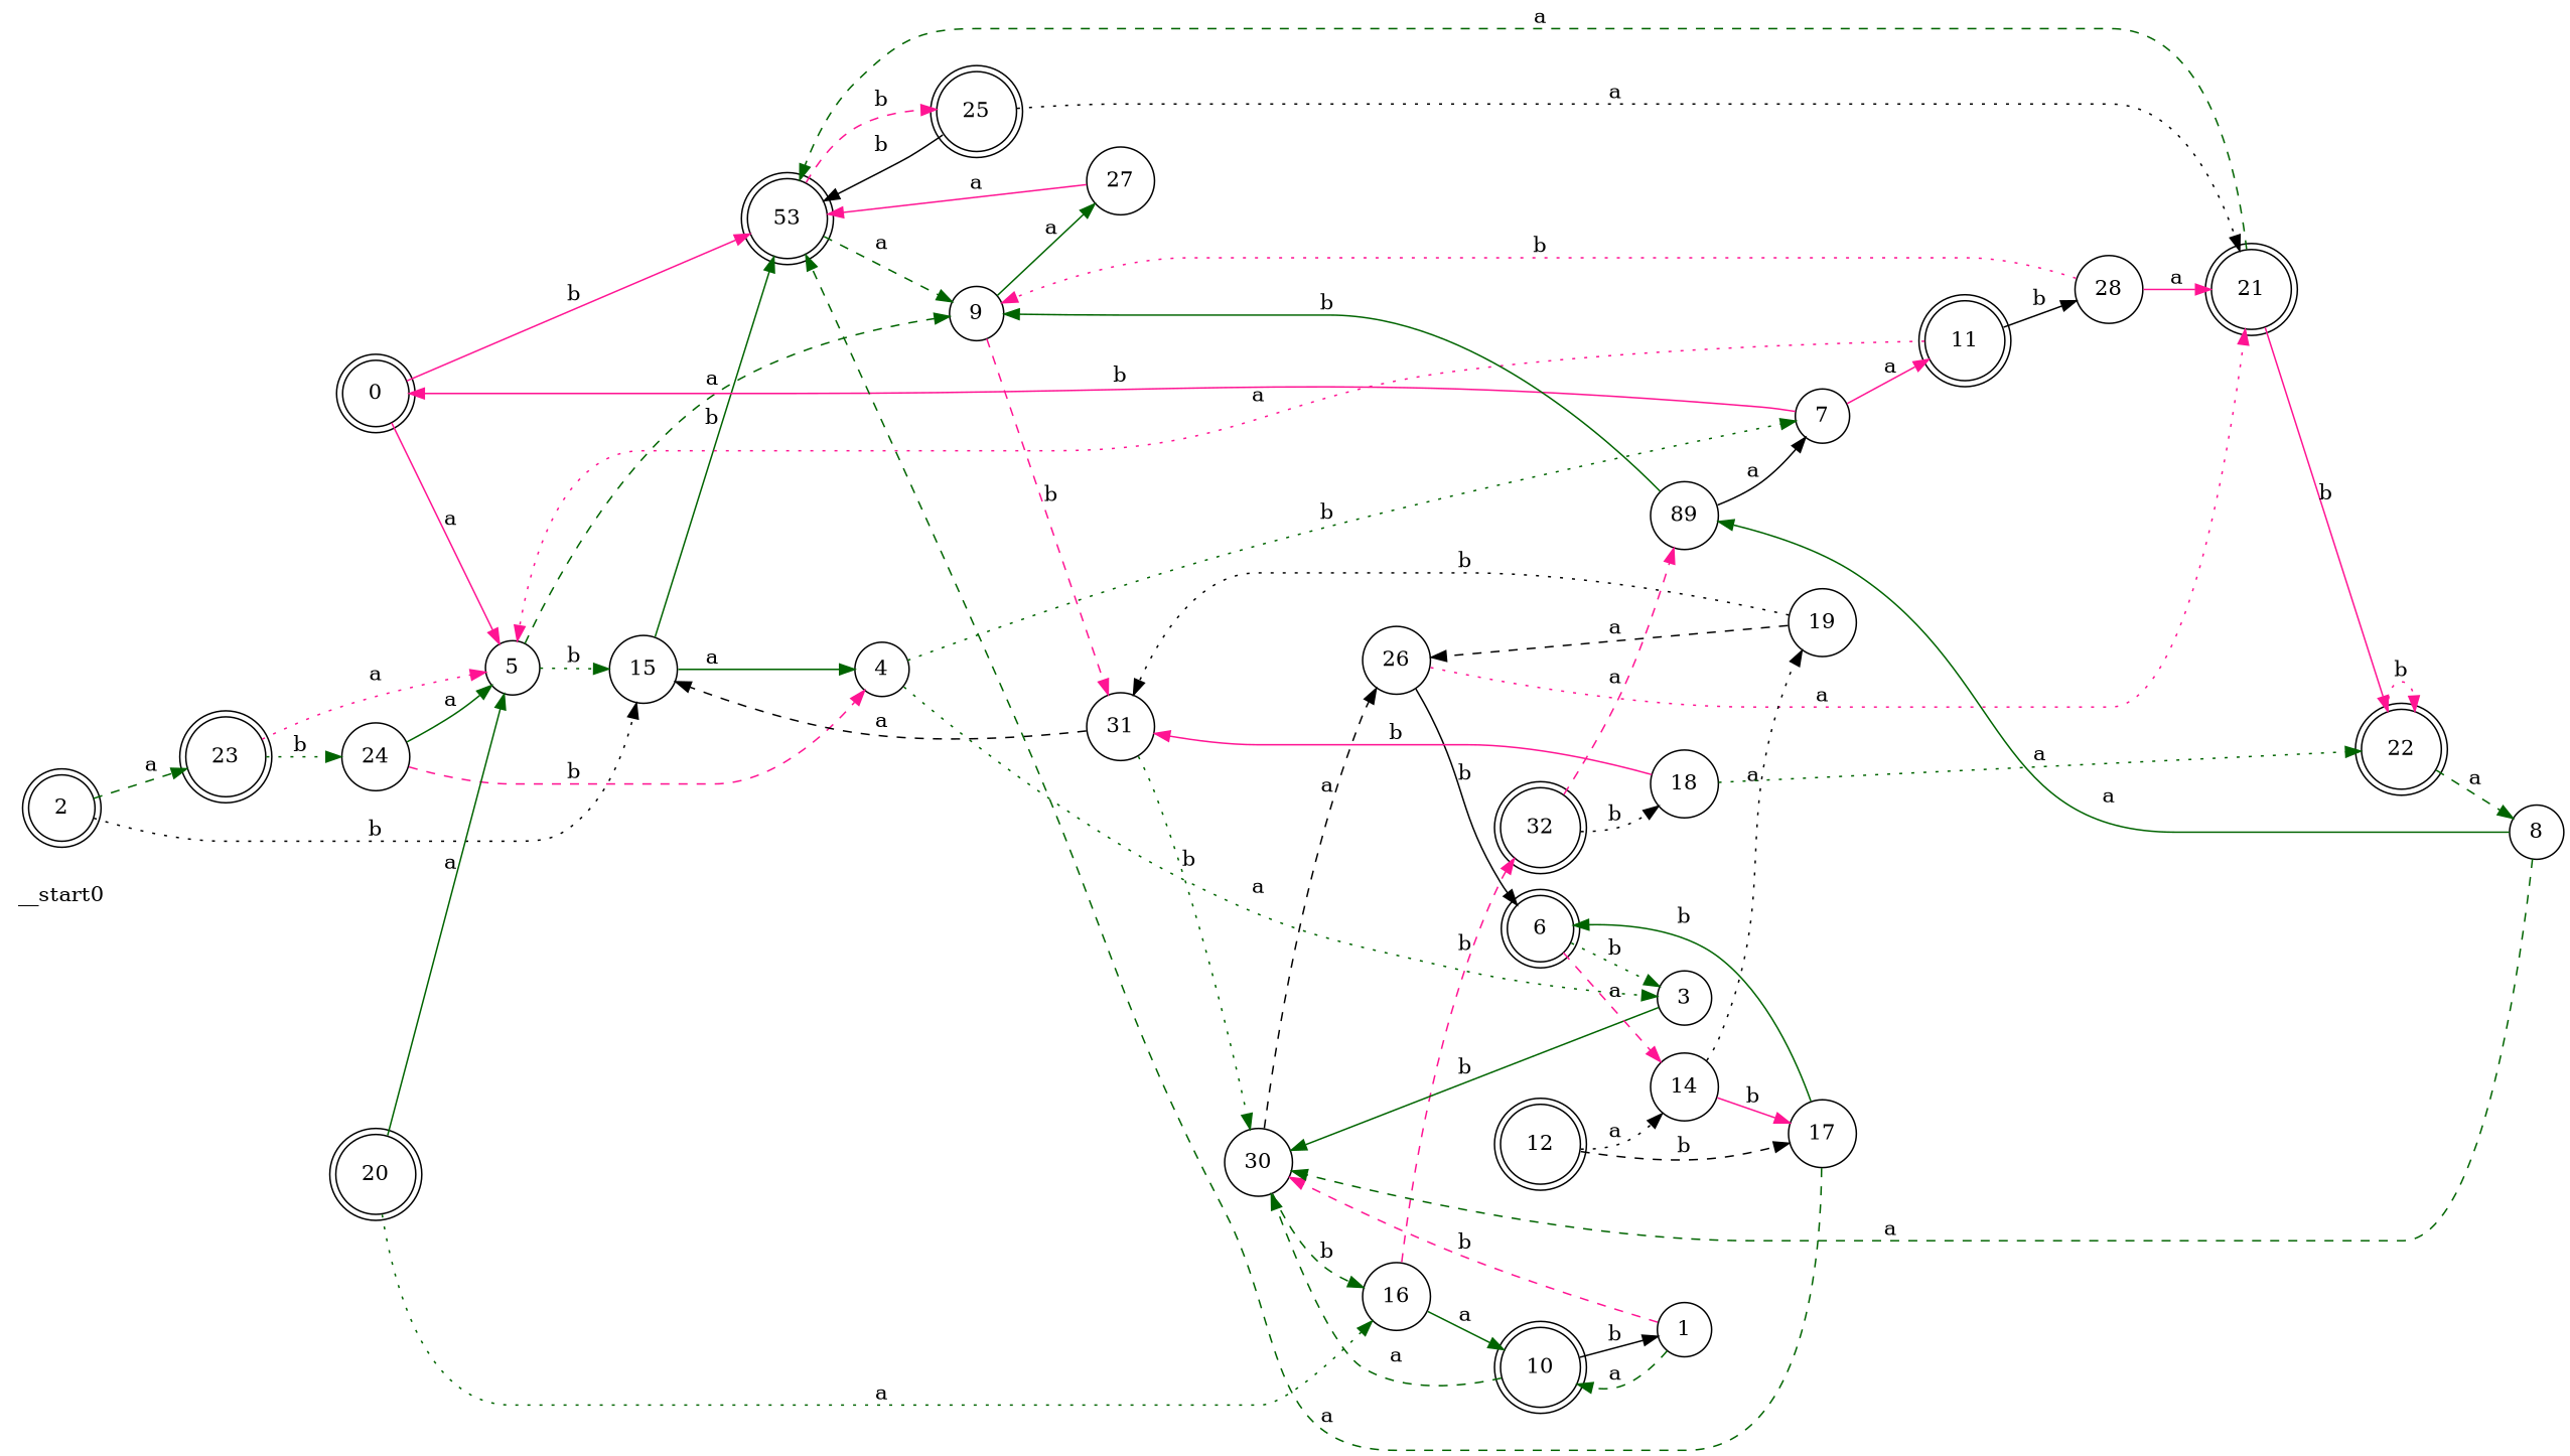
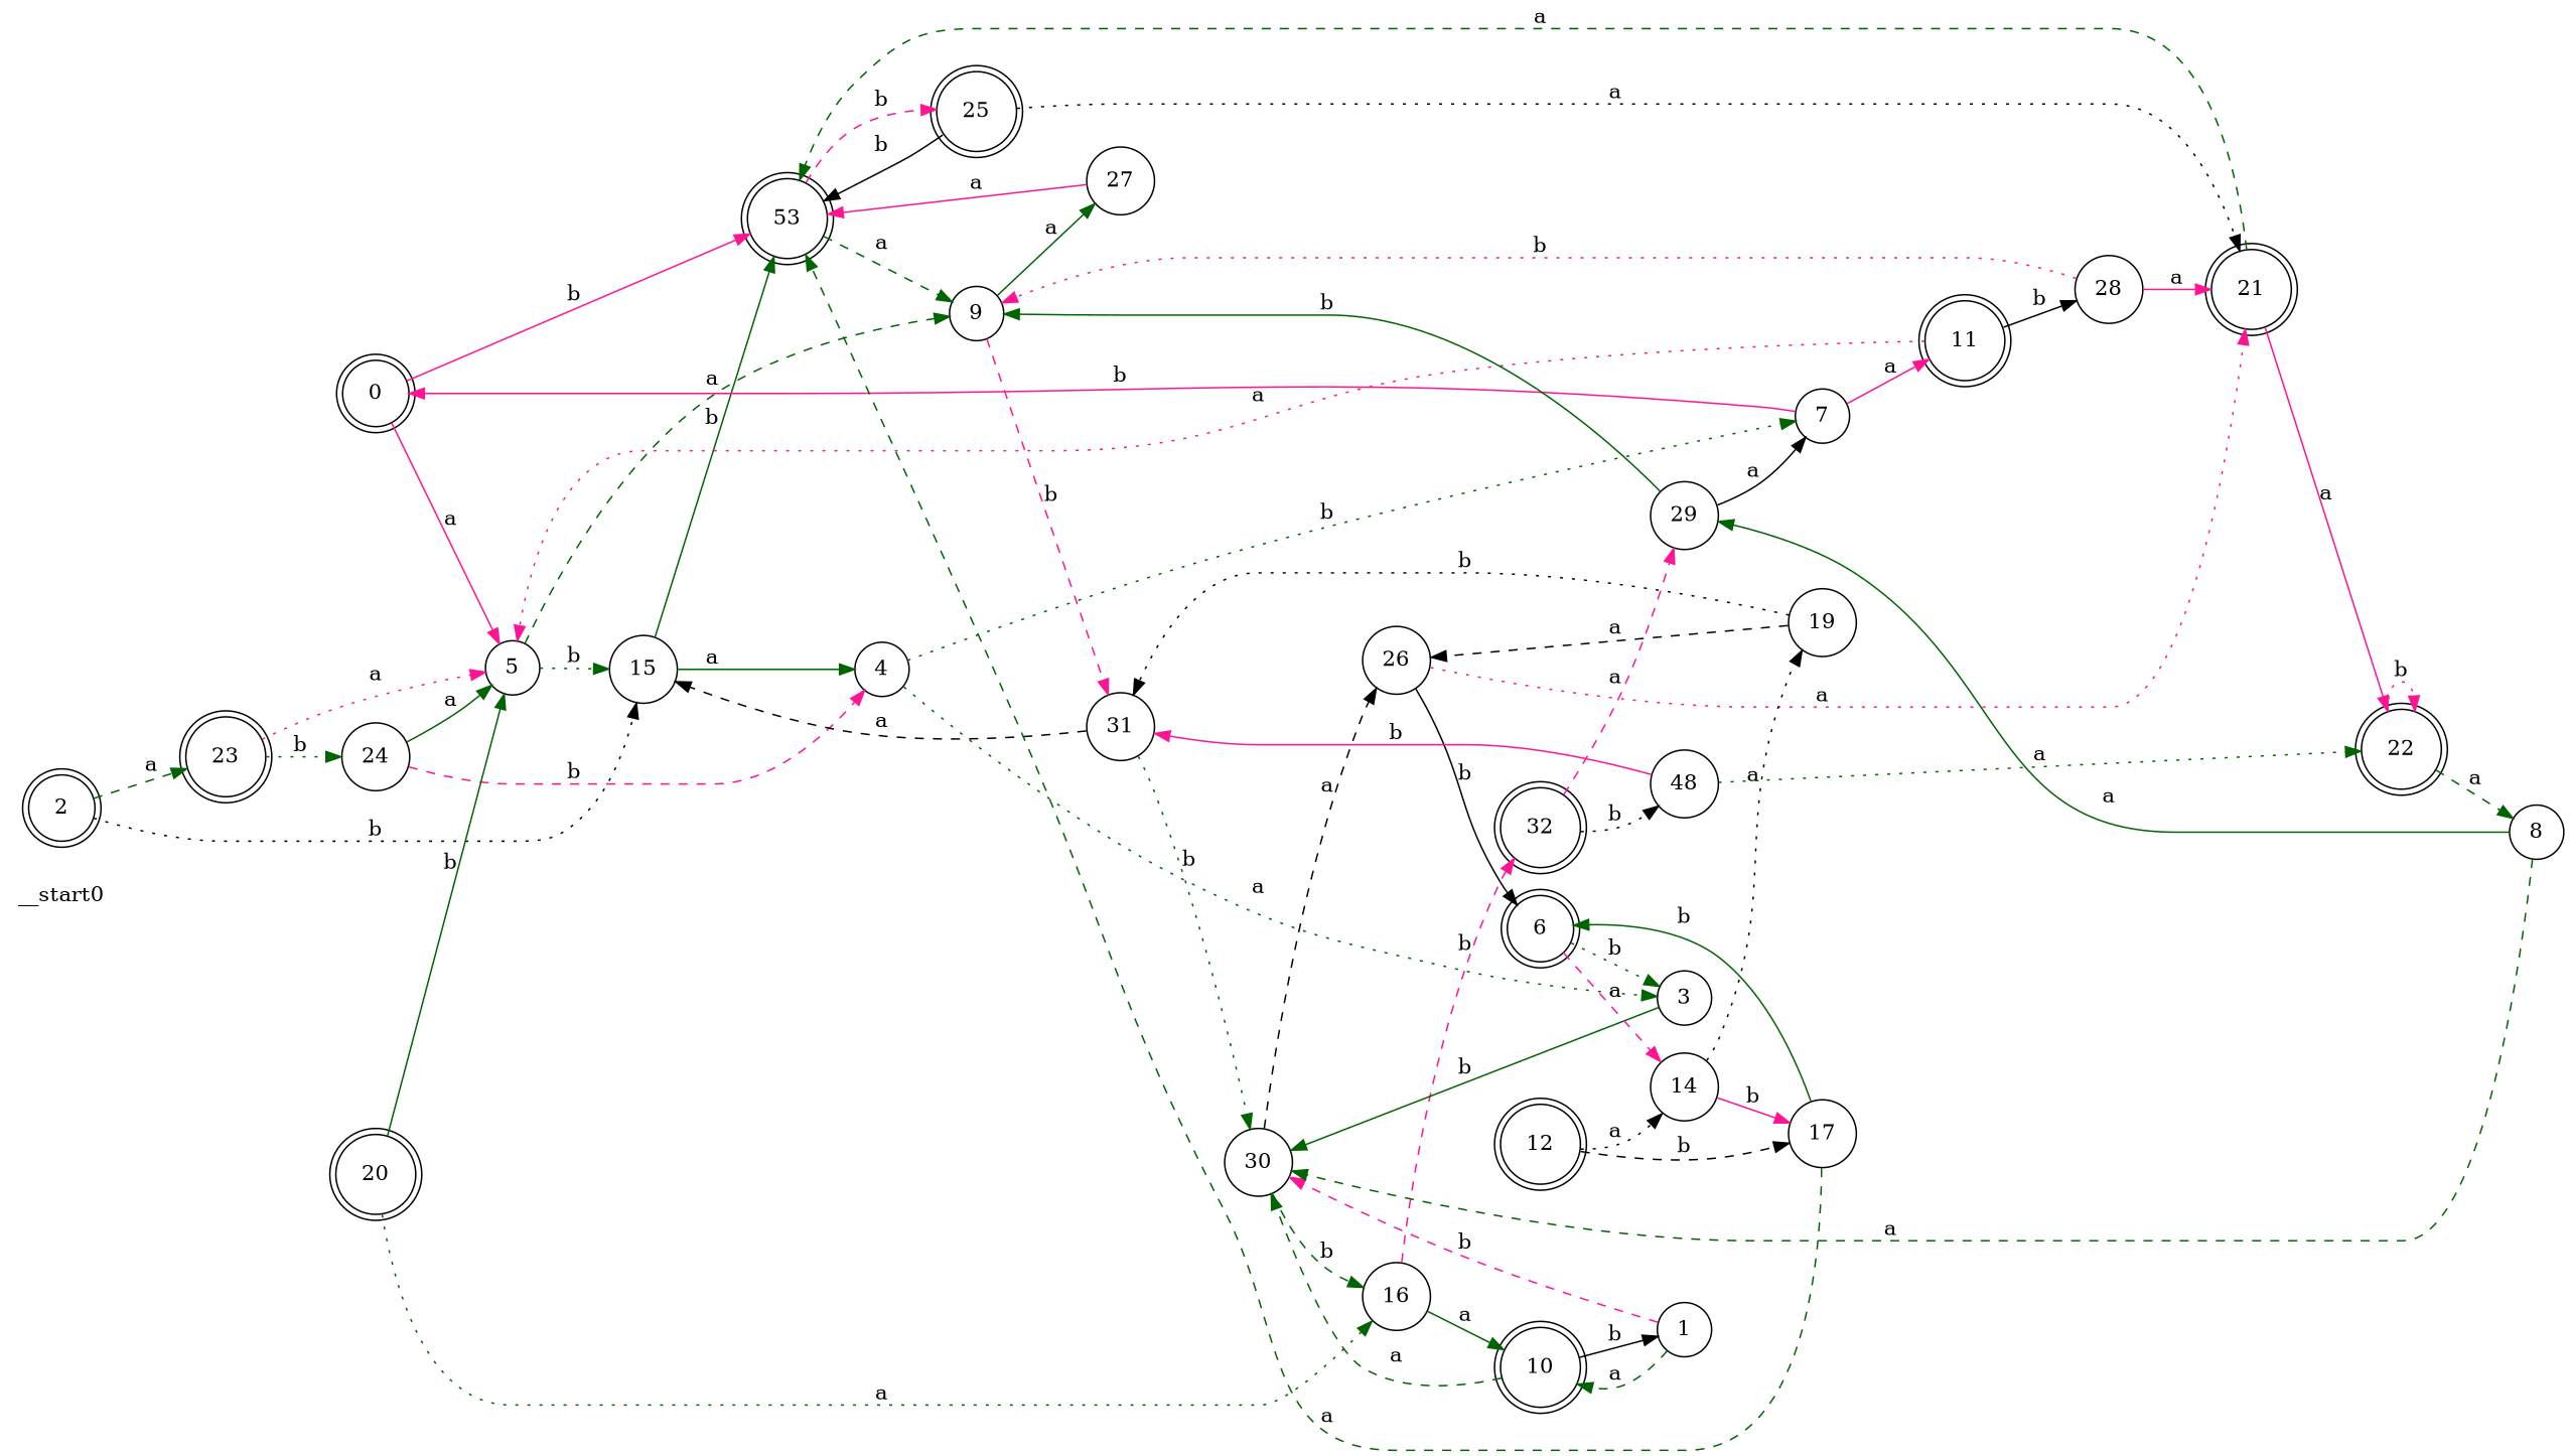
  digraph {
    rankdir=LR
    node [shape=circle color=black fillcolor=white style=filled]
    edge [color=darkgreen style=solid]
    __start0 [shape=none color="" fillcolor="" style=""]
    n2 [label=0 shape=doublecircle style="rounded,filled"]
    n3 [label=5]
    n4 [label=53 shape=doublecircle style="rounded,filled"]
    n5 [label=15]
    n6 [label=9]
    n7 [label=25 shape=doublecircle style="rounded,filled"]
    n8 [label=1]
    n9 [label=10 shape=doublecircle style="rounded,filled"]
    n10 [label=30]
    n11 [label=16]
    n12 [label=26]
    n13 [label=2 shape=doublecircle style="rounded,filled"]
    n14 [label=23 shape=doublecircle style="rounded,filled"]
    n15 [label=4]
    n16 [label=24]
    n17 [label=3]
    n18 [label=7]
    n19 [label=11 shape=doublecircle style="rounded,filled"]
    n20 [label=27]
    n21 [label=31]
    n22 [label=6 shape=doublecircle style="rounded,filled"]
    n23 [label=14]
    n24 [label=17]
    n25 [label=19]
    n26 [label=28]
    n27 [label=8]
-   n28 [label=89]
+   n28 [label=29]
    n29 [label=21 shape=doublecircle style="rounded,filled"]
    n30 [label=12 shape=doublecircle style="rounded,filled"]
    n31 [label=32 shape=doublecircle style="rounded,filled"]
-   n32 [label=18]
+   n32 [label=48]
    n33 [label=22 shape=doublecircle style="rounded,filled"]
    n34 [label=20 shape=doublecircle style="rounded,filled"]
    n2 -> n3 [color=deeppink label=a]
    n2 -> n4 [color=deeppink label=b]
    n3 -> n5 [label=b style=dotted]
    n3 -> n6 [label=a style=dashed]
    n4 -> n6 [label=a style=dashed]
    n4 -> n7 [color=deeppink label=b style=dashed]
    n5 -> n4 [label=b]
    n5 -> n15 [label=a]
    n6 -> n20 [label=a]
    n6 -> n21 [color=deeppink label=b style=dashed]
    n7 -> n4 [color=black label=b]
    n7 -> n29 [color=black label=a style=dotted]
    n8 -> n9 [label=a style=dashed]
    n8 -> n10 [color=deeppink label=b style=dashed]
    n9 -> n8 [color=black label=b]
    n9 -> n10 [label=a style=dashed]
    n10 -> n11 [label=b style=dashed]
    n10 -> n12 [color=black label=a style=dashed]
    n11 -> n9 [label=a]
    n11 -> n31 [color=deeppink label=b style=dashed]
    n12 -> n22 [color=black label=b]
    n12 -> n29 [color=deeppink label=a style=dotted]
    n13 -> n5 [color=black label=b style=dotted]
    n13 -> n14 [label=a style=dashed]
    n14 -> n3 [color=deeppink label=a style=dotted]
    n14 -> n16 [label=b style=dotted]
    n15 -> n17 [label=a style=dotted]
    n15 -> n18 [label=b style=dotted]
    n16 -> n3 [label=a]
    n16 -> n15 [color=deeppink label=b style=dashed]
    n17 -> n10 [label=b]
    n18 -> n2 [color=deeppink label=b]
    n18 -> n19 [color=deeppink label=a]
    n19 -> n3 [color=deeppink label=a style=dotted]
    n19 -> n26 [color=black label=b]
    n20 -> n4 [color=deeppink label=a]
    n21 -> n5 [color=black label=a style=dashed]
    n21 -> n10 [label=b style=dotted]
    n22 -> n17 [label=b style=dotted]
    n22 -> n23 [color=deeppink label=a style=dashed]
    n23 -> n24 [color=deeppink label=b]
    n23 -> n25 [color=black label=a style=dotted]
    n24 -> n4 [label=a style=dashed]
    n24 -> n22 [label=b]
    n25 -> n12 [color=black label=a style=dashed]
    n25 -> n21 [color=black label=b style=dotted]
    n26 -> n6 [color=deeppink label=b style=dotted]
    n26 -> n29 [color=deeppink label=a]
    n27 -> n10 [label=a style=dashed]
    n27 -> n28 [label=a]
    n28 -> n6 [label=b]
    n28 -> n18 [color=black label=a]
    n29 -> n4 [label=a style=dashed]
-   n29 -> n33 [color=deeppink label=b]
+   n29 -> n33 [color=deeppink label=a]
    n30 -> n23 [color=black label=a style=dotted]
    n30 -> n24 [color=black label=b style=dashed]
    n31 -> n28 [color=deeppink label=a style=dashed]
    n31 -> n32 [color=black label=b style=dotted]
    n32 -> n21 [color=deeppink label=b]
    n32 -> n33 [label=a style=dotted]
    n33 -> n27 [label=a style=dashed]
    n33 -> n33 [color=deeppink label=b style=dotted]
-   n34 -> n3 [label=a]
+   n34 -> n3 [label=b]
    n34 -> n11 [label=a style=dotted]
  }
